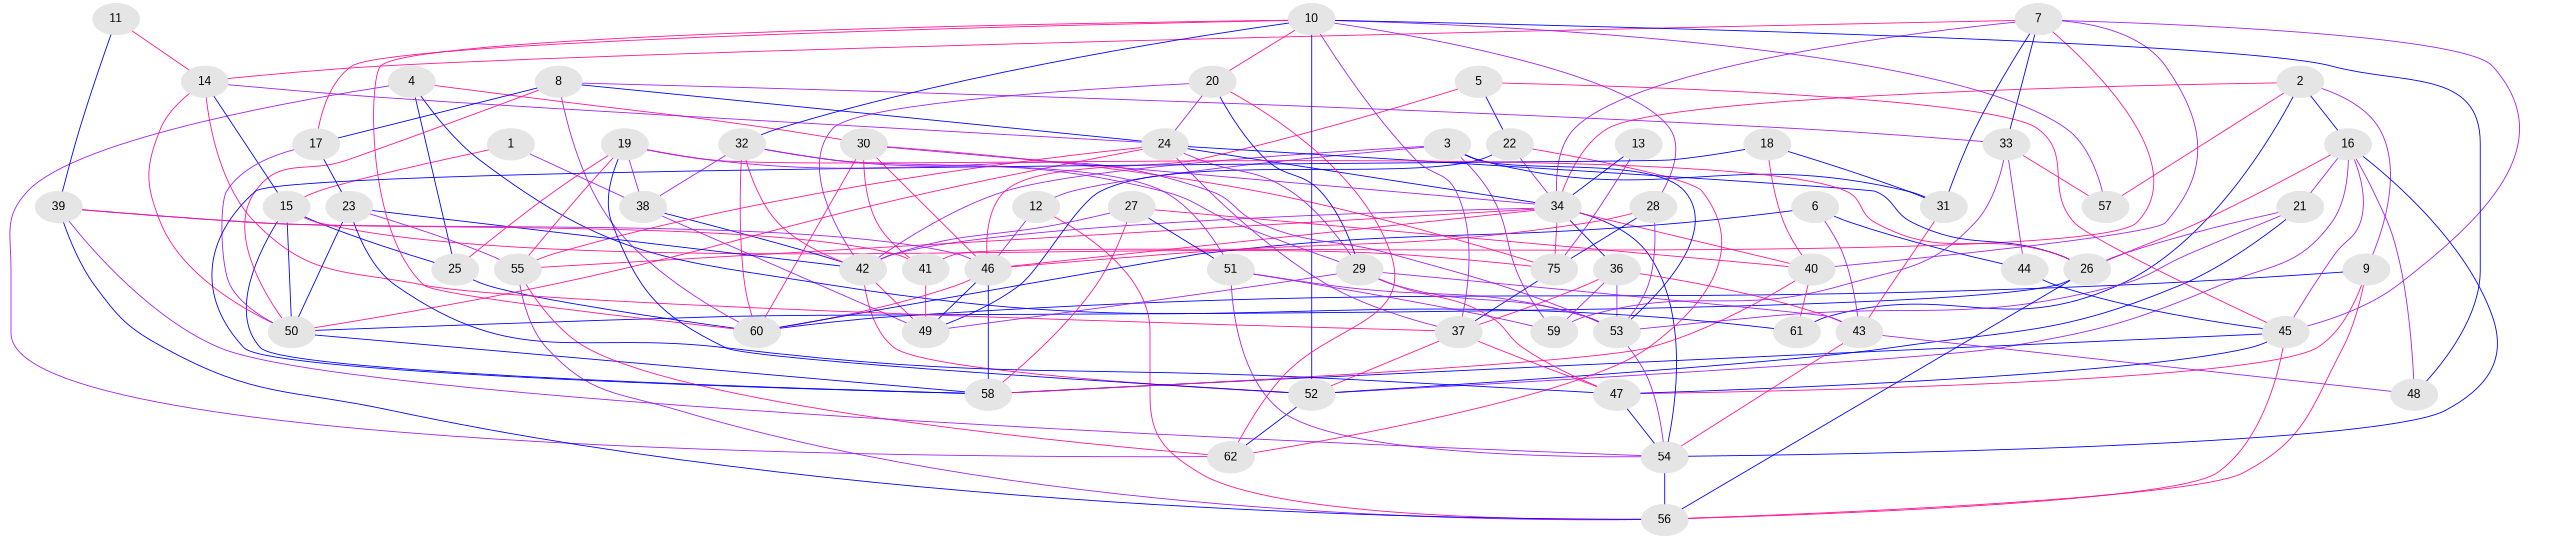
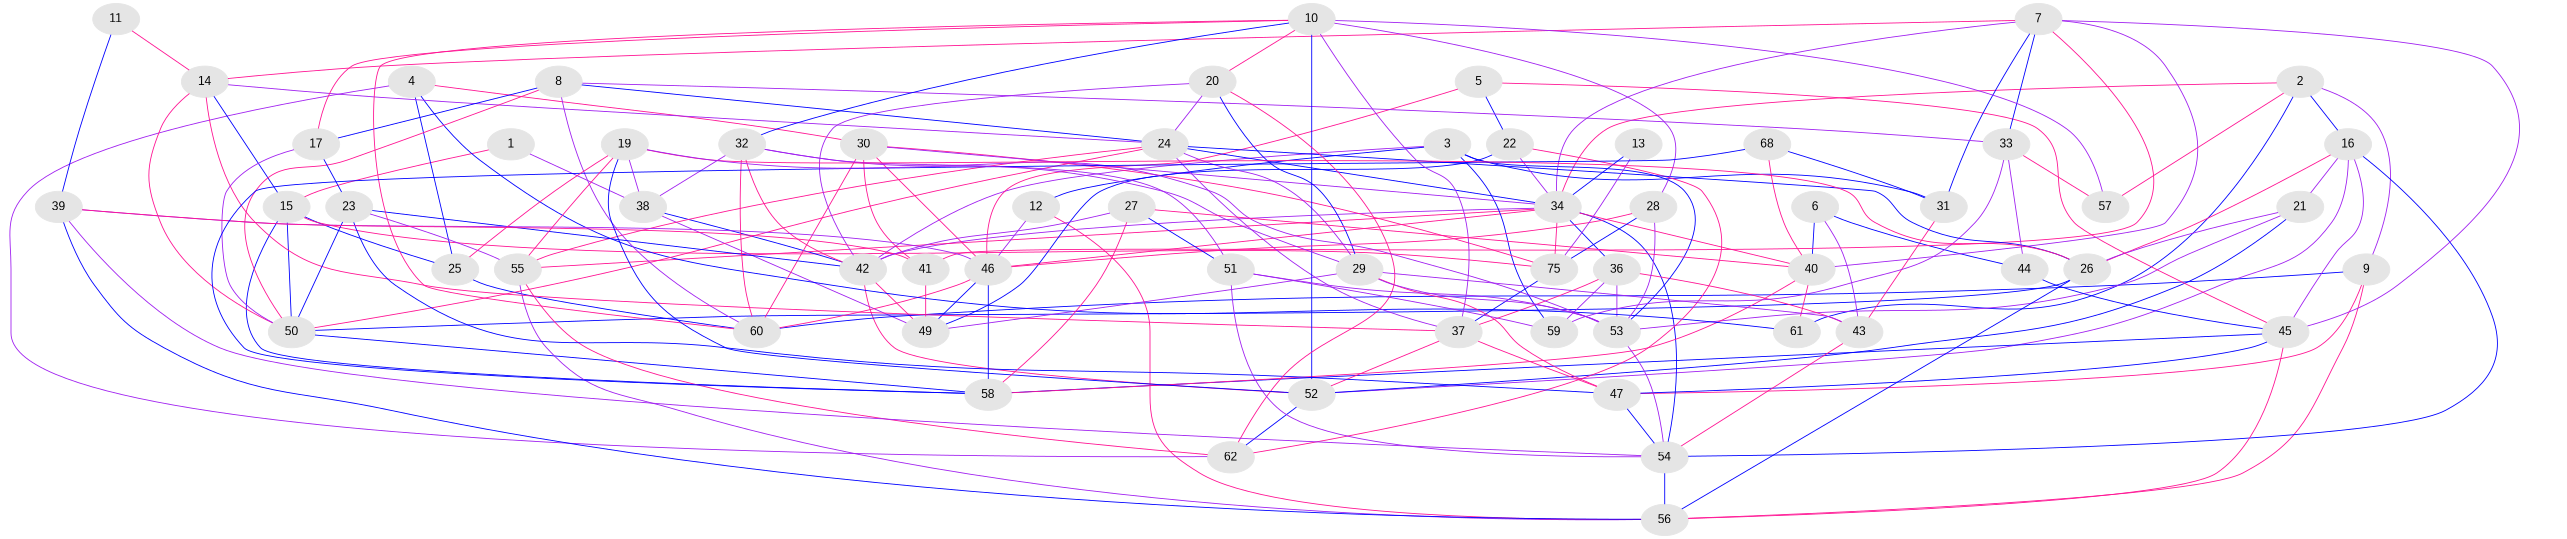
  graph {
    fontname="Liberation Sans"
    node [color=gray90 fontname="Liberation Sans" style=filled]
    edge [color=deeppink fontname="Liberation Sans" weight=1.0]
    1
    15
    38
    25
    50
    n6 [label=75]
    58
    42
    49
    2
    9
    16
    34
    57
    61
    60
    47
    56
    45
-   48
    52
    21
    26
    54
    46
    40
    55
    36
    3
    12
    31
    53
    59
    43
    4
    30
    62
    41
    5
    22
    6
    44
    7
    14
    33
    24
    37
    8
    17
    23
    29
    10
    20
    28
    32
    51
    11
    39
    13
-   18
+   18 [label=68]
    19
    27
    1 -- 15
    1 -- 38 [color=purple]
    15 -- 25 [color=blue]
    15 -- 50 [color=blue]
    15 -- n6
    15 -- 58 [color=blue]
    38 -- 42 [color=blue]
    38 -- 49 [color=purple]
    25 -- 60 [color=blue]
    50 -- 58 [color=blue]
    n6 -- 37 [color=blue]
    42 -- 49 [weight=2.0]
    42 -- 52
    2 -- 9 [color=purple weight=2.0]
    2 -- 16 [color=blue]
    2 -- 34
    2 -- 57
    2 -- 61 [color=blue]
    9 -- 60 [color=blue]
    9 -- 47
    9 -- 56
    16 -- 45 [color=purple]
-   16 -- 48 [color=purple]
    16 -- 52 [color=purple]
    16 -- 21 [color=purple]
    16 -- 26
    16 -- 54 [color=blue]
    34 -- n6
    34 -- 42 [color=purple]
    34 -- 54 [color=blue]
    34 -- 46
    34 -- 40
    34 -- 55
    34 -- 36 [color=blue]
    47 -- 54 [color=blue]
    45 -- 58 [color=blue]
    45 -- 47 [color=blue]
    45 -- 56
    52 -- 62 [color=blue weight=2.0]
    21 -- 52 [color=blue]
    21 -- 26 [color=purple]
    21 -- 53 [color=purple weight=2.0]
    26 -- 50 [color=blue]
    26 -- 56 [color=blue]
    54 -- 56 [color=blue]
    46 -- 58 [color=blue]
    46 -- 49 [color=blue]
    46 -- 60
    40 -- 58
    40 -- 61
    55 -- 56 [color=purple]
    55 -- 62
    36 -- 53 [color=purple]
    36 -- 59 [color=purple]
    36 -- 43
    36 -- 37
    3 -- 42 [color=purple]
-   3 -- 12 [color=purple]
+   3 -- 12 [color=blue]
    3 -- 31 [color=blue]
    3 -- 53 [color=blue]
-   3 -- 59 [color=purple]
+   3 -- 59 [color=blue]
    12 -- 56
    12 -- 46 [color=purple]
    31 -- 43
    53 -- 54 [color=purple]
-   43 -- 48 [color=purple]
    43 -- 54
    4 -- 25 [color=blue]
    4 -- 61 [color=blue]
    4 -- 30
    4 -- 62 [color=purple weight=2.0]
    30 -- n6
    30 -- 34 [color=purple]
    30 -- 60
    30 -- 46
    30 -- 41
    41 -- 49
    5 -- 45
    5 -- 46 [weight=2.0]
    5 -- 22 [color=blue]
    22 -- 49 [color=blue]
    22 -- 34 [color=purple]
    22 -- 62
-   6 -- 60 [color=blue weight=2.0]
+   6 -- 40 [color=blue weight=2.0]
    6 -- 43 [color=purple]
    6 -- 44 [color=blue]
    44 -- 45 [color=blue]
    7 -- 34 [color=purple]
    7 -- 45 [color=purple]
    7 -- 40 [color=purple]
    7 -- 31 [color=blue weight=2.0]
    7 -- 41
    7 -- 14
    7 -- 33 [color=blue]
    14 -- 15 [color=blue]
    14 -- 50
    14 -- 24 [color=purple]
    14 -- 37
    33 -- 57
    33 -- 59 [color=purple]
    33 -- 44 [color=purple]
    24 -- 50
    24 -- 34 [color=blue]
    24 -- 26 [color=blue]
    24 -- 55
    24 -- 37 [color=purple]
    24 -- 29 [color=purple]
    37 -- 47
    37 -- 52
    8 -- 50
    8 -- 60 [color=purple]
    8 -- 33 [color=purple]
    8 -- 24 [color=blue]
    8 -- 17 [color=blue]
    17 -- 50 [color=purple]
    17 -- 23 [color=blue]
    23 -- 50 [color=blue]
    23 -- 42 [color=blue]
    23 -- 47 [color=blue]
    23 -- 55 [color=purple]
    29 -- 49 [color=purple]
    29 -- 47
    29 -- 53 [color=purple]
    29 -- 43 [color=purple]
    10 -- 57 [color=purple]
    10 -- 60
-   10 -- 48 [color=blue]
    10 -- 52 [color=blue weight=3.0]
    10 -- 37 [color=purple]
    10 -- 17
    10 -- 20
    10 -- 28 [color=purple]
    10 -- 32 [color=blue]
    20 -- 42 [color=purple]
    20 -- 62
    20 -- 24 [color=purple]
    20 -- 29 [color=blue weight=2.0]
    28 -- n6 [color=blue]
    28 -- 46
    28 -- 53 [color=purple]
    32 -- 38 [color=purple]
    32 -- 42
    32 -- 60
    32 -- 53 [color=purple]
    32 -- 51 [color=purple weight=2.0]
    51 -- 54 [color=purple]
    51 -- 53 [color=purple]
    51 -- 59 [color=purple]
    11 -- 14
    11 -- 39 [color=blue]
    39 -- 56 [color=blue]
    39 -- 54 [color=purple]
    39 -- 46 [color=purple]
    39 -- 41
    13 -- n6 [color=purple weight=2.0]
    13 -- 34 [color=blue]
    18 -- 58 [color=blue]
    18 -- 40
    18 -- 31 [color=blue]
    19 -- 38 [color=purple]
    19 -- 25
    19 -- 52 [color=blue]
    19 -- 26
    19 -- 55
    19 -- 29 [color=purple]
    27 -- 58
    27 -- 42 [color=purple weight=2.0]
    27 -- 40
    27 -- 51 [color=blue]
  }
